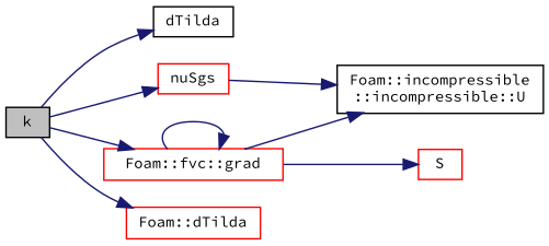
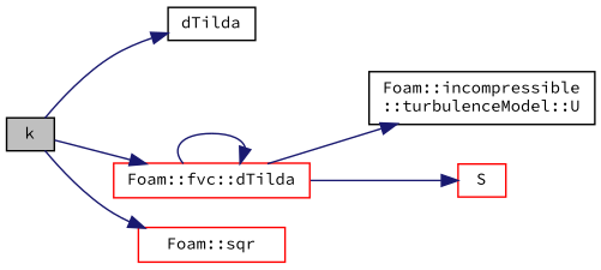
  digraph {
    fontname="Source Code Pro"
    rankdir=LR
    node [color=red fontname="Source Code Pro" fontsize=10 shape=record]
    edge [color=midnightblue fontname="Source Code Pro" fontsize=10 labelfontname=FreeSans labelfontsize=10 style=solid]
    n1 [color=black fillcolor=grey75 fontcolor=black height=0.2 label=k style=filled width=0.4]
    n2 [color=black height=0.2 label=dTilda width=0.4]
-   n3 [height=0.2 label="Foam::fvc::grad" width=0.4]
-   n4 [height=0.2 label=nuSgs width=0.4]
-   n5 [height=0.2 label="Foam::dTilda" width=0.4]
-   n6 [color=black height=0.2 label="Foam::incompressible\l::incompressible::U" width=0.4]
+   n3 [height=0.2 label="Foam::fvc::dTilda" width=0.4]
+   n5 [height=0.2 label="Foam::sqr" width=0.4]
+   n6 [color=black height=0.2 label="Foam::incompressible\l::turbulenceModel::U" width=0.4]
    n7 [height=0.2 label=S width=0.4]
    n1 -> n2
    n1 -> n3
-   n1 -> n4
    n1 -> n5
    n3 -> n3
    n3 -> n6
    n3 -> n7
-   n4 -> n6
  }
